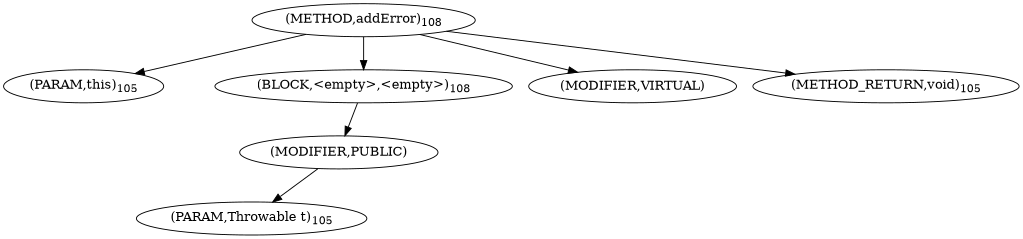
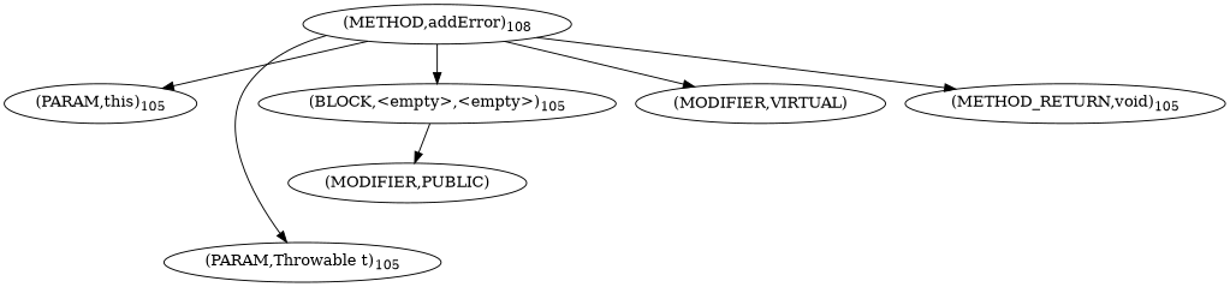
  digraph {
    n1 [label=<(METHOD,addError)<SUB>108</SUB>>]
    n2 [label=<(PARAM,this)<SUB>105</SUB>>]
    n3 [label=<(PARAM,Throwable t)<SUB>105</SUB>>]
-   n4 [label=<(BLOCK,&lt;empty&gt;,&lt;empty&gt;)<SUB>108</SUB>>]
+   n4 [label=<(BLOCK,&lt;empty&gt;,&lt;empty&gt;)<SUB>105</SUB>>]
    n5 [label=<(MODIFIER,VIRTUAL)>]
    n6 [label=<(METHOD_RETURN,void)<SUB>105</SUB>>]
    n7 [label=<(MODIFIER,PUBLIC)>]
    n1 -> n2
-   n7 -> n3
+   n1 -> n3
    n1 -> n4
    n1 -> n5
    n1 -> n6
    n4 -> n7
  }
